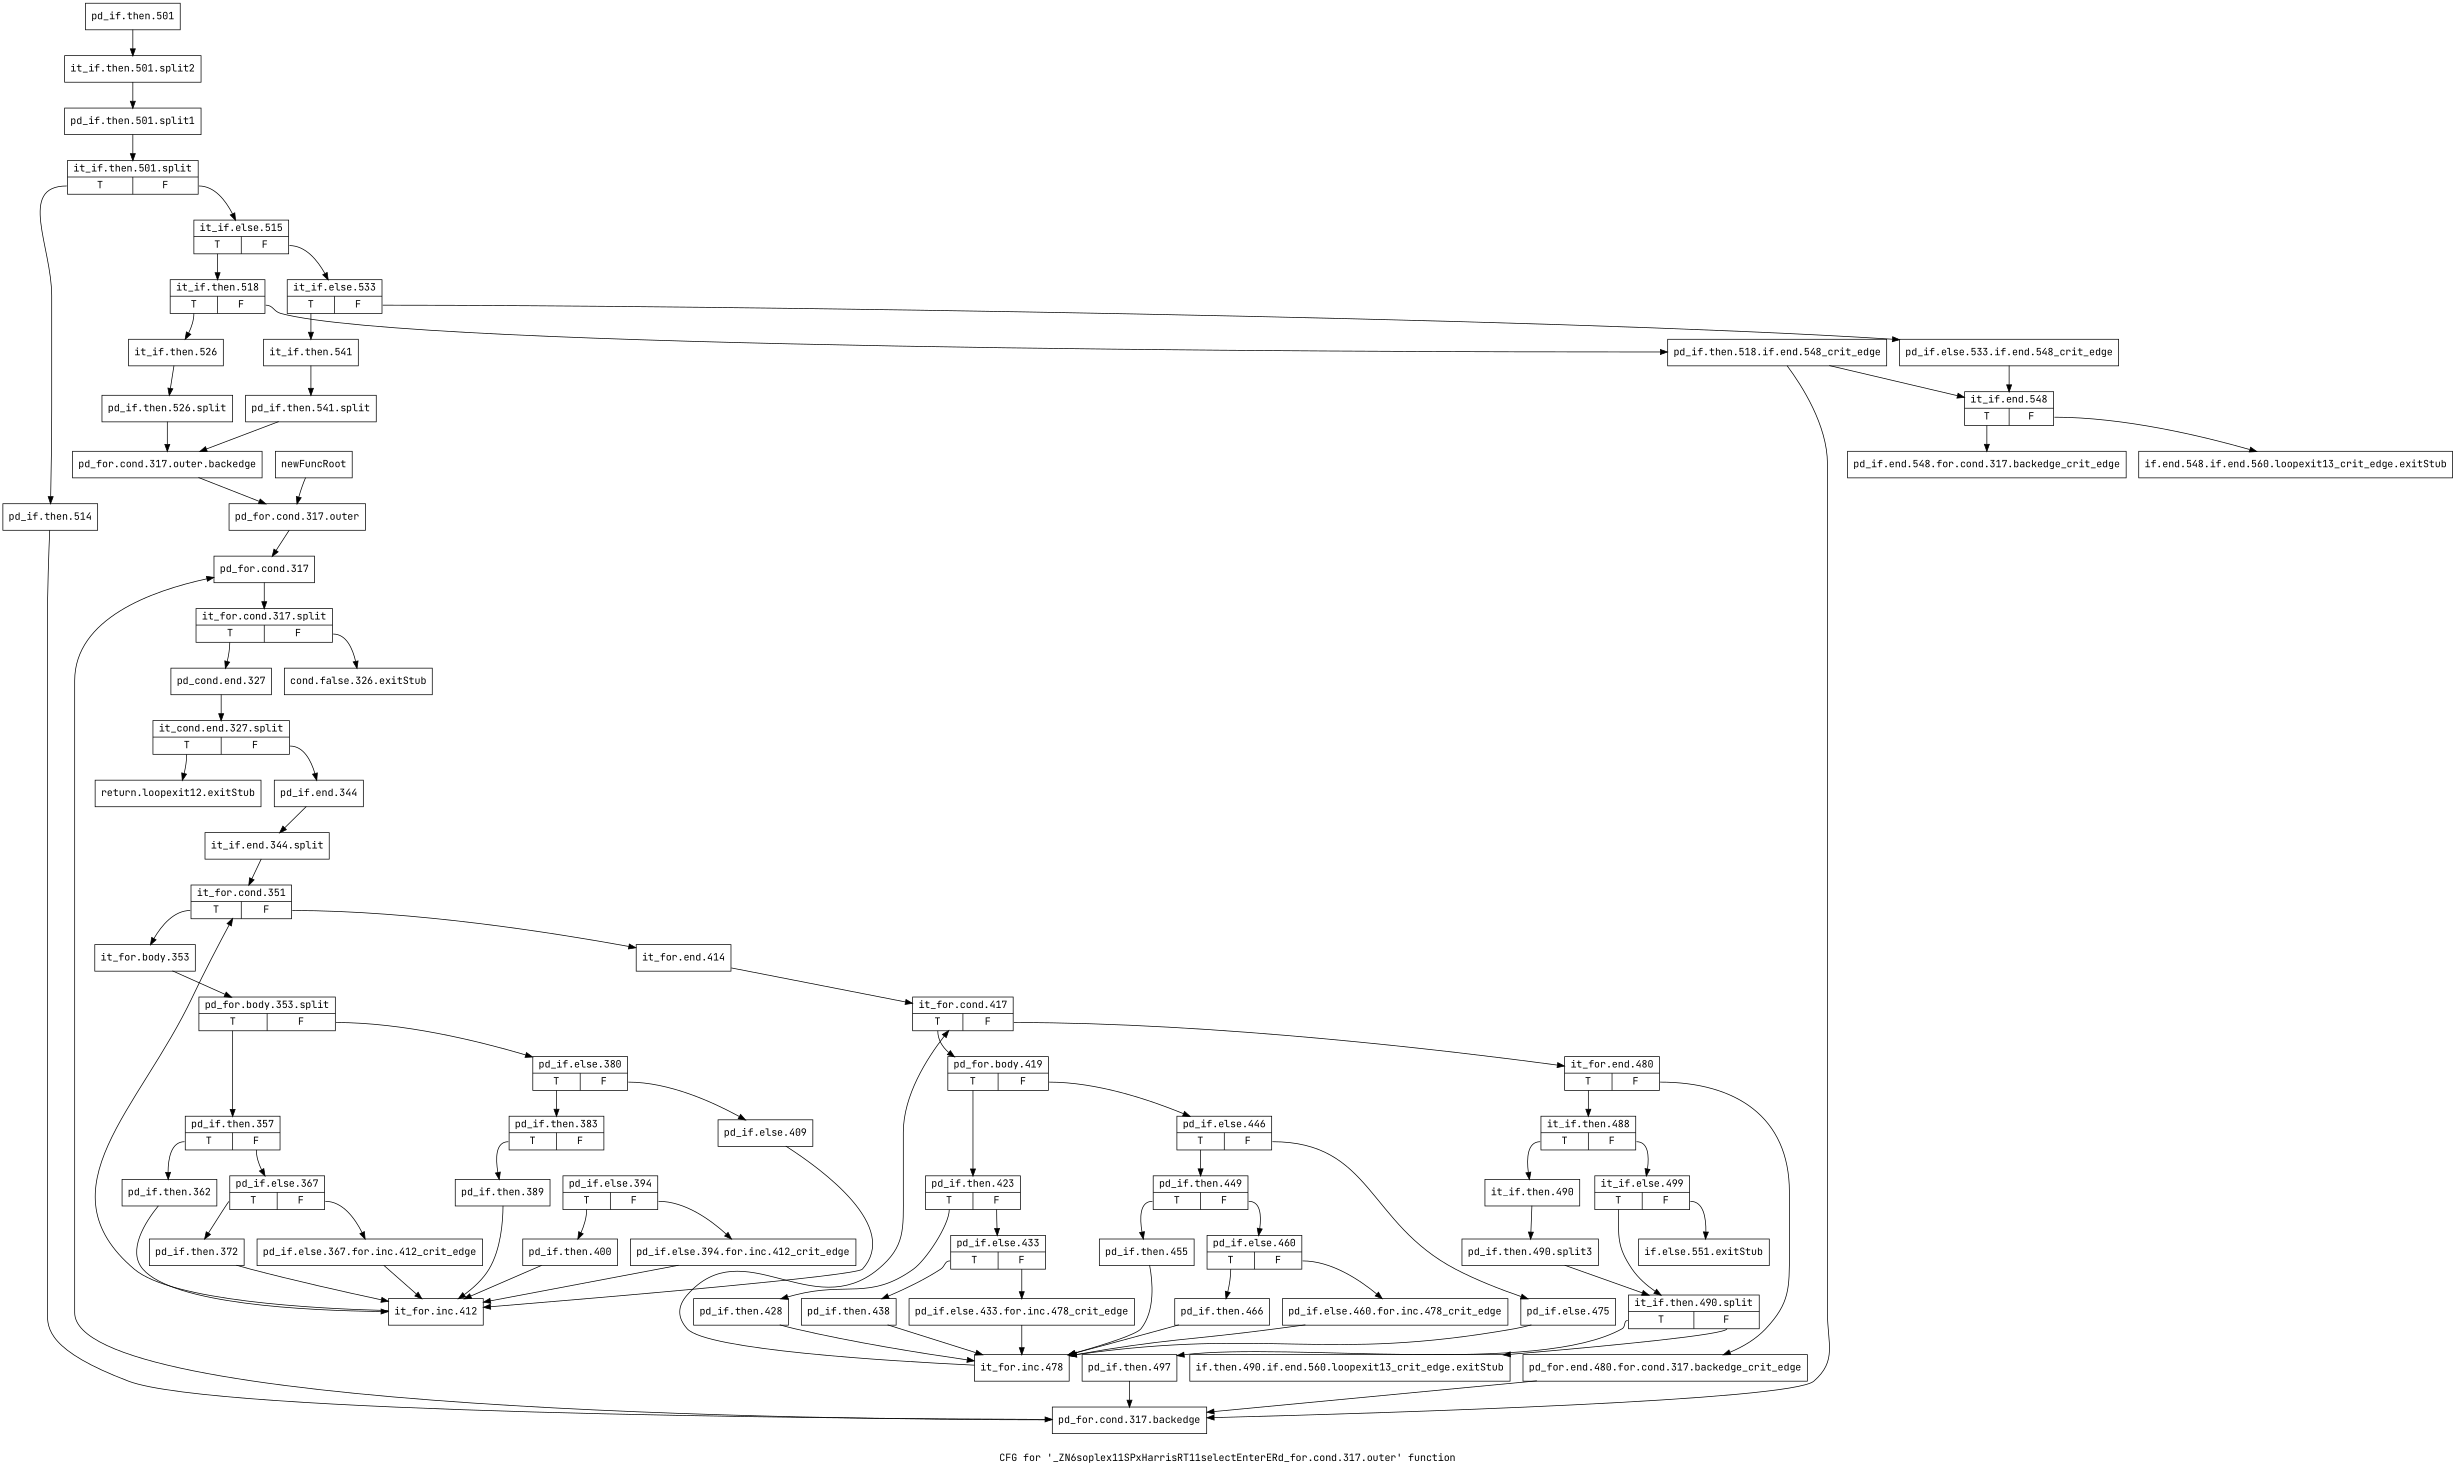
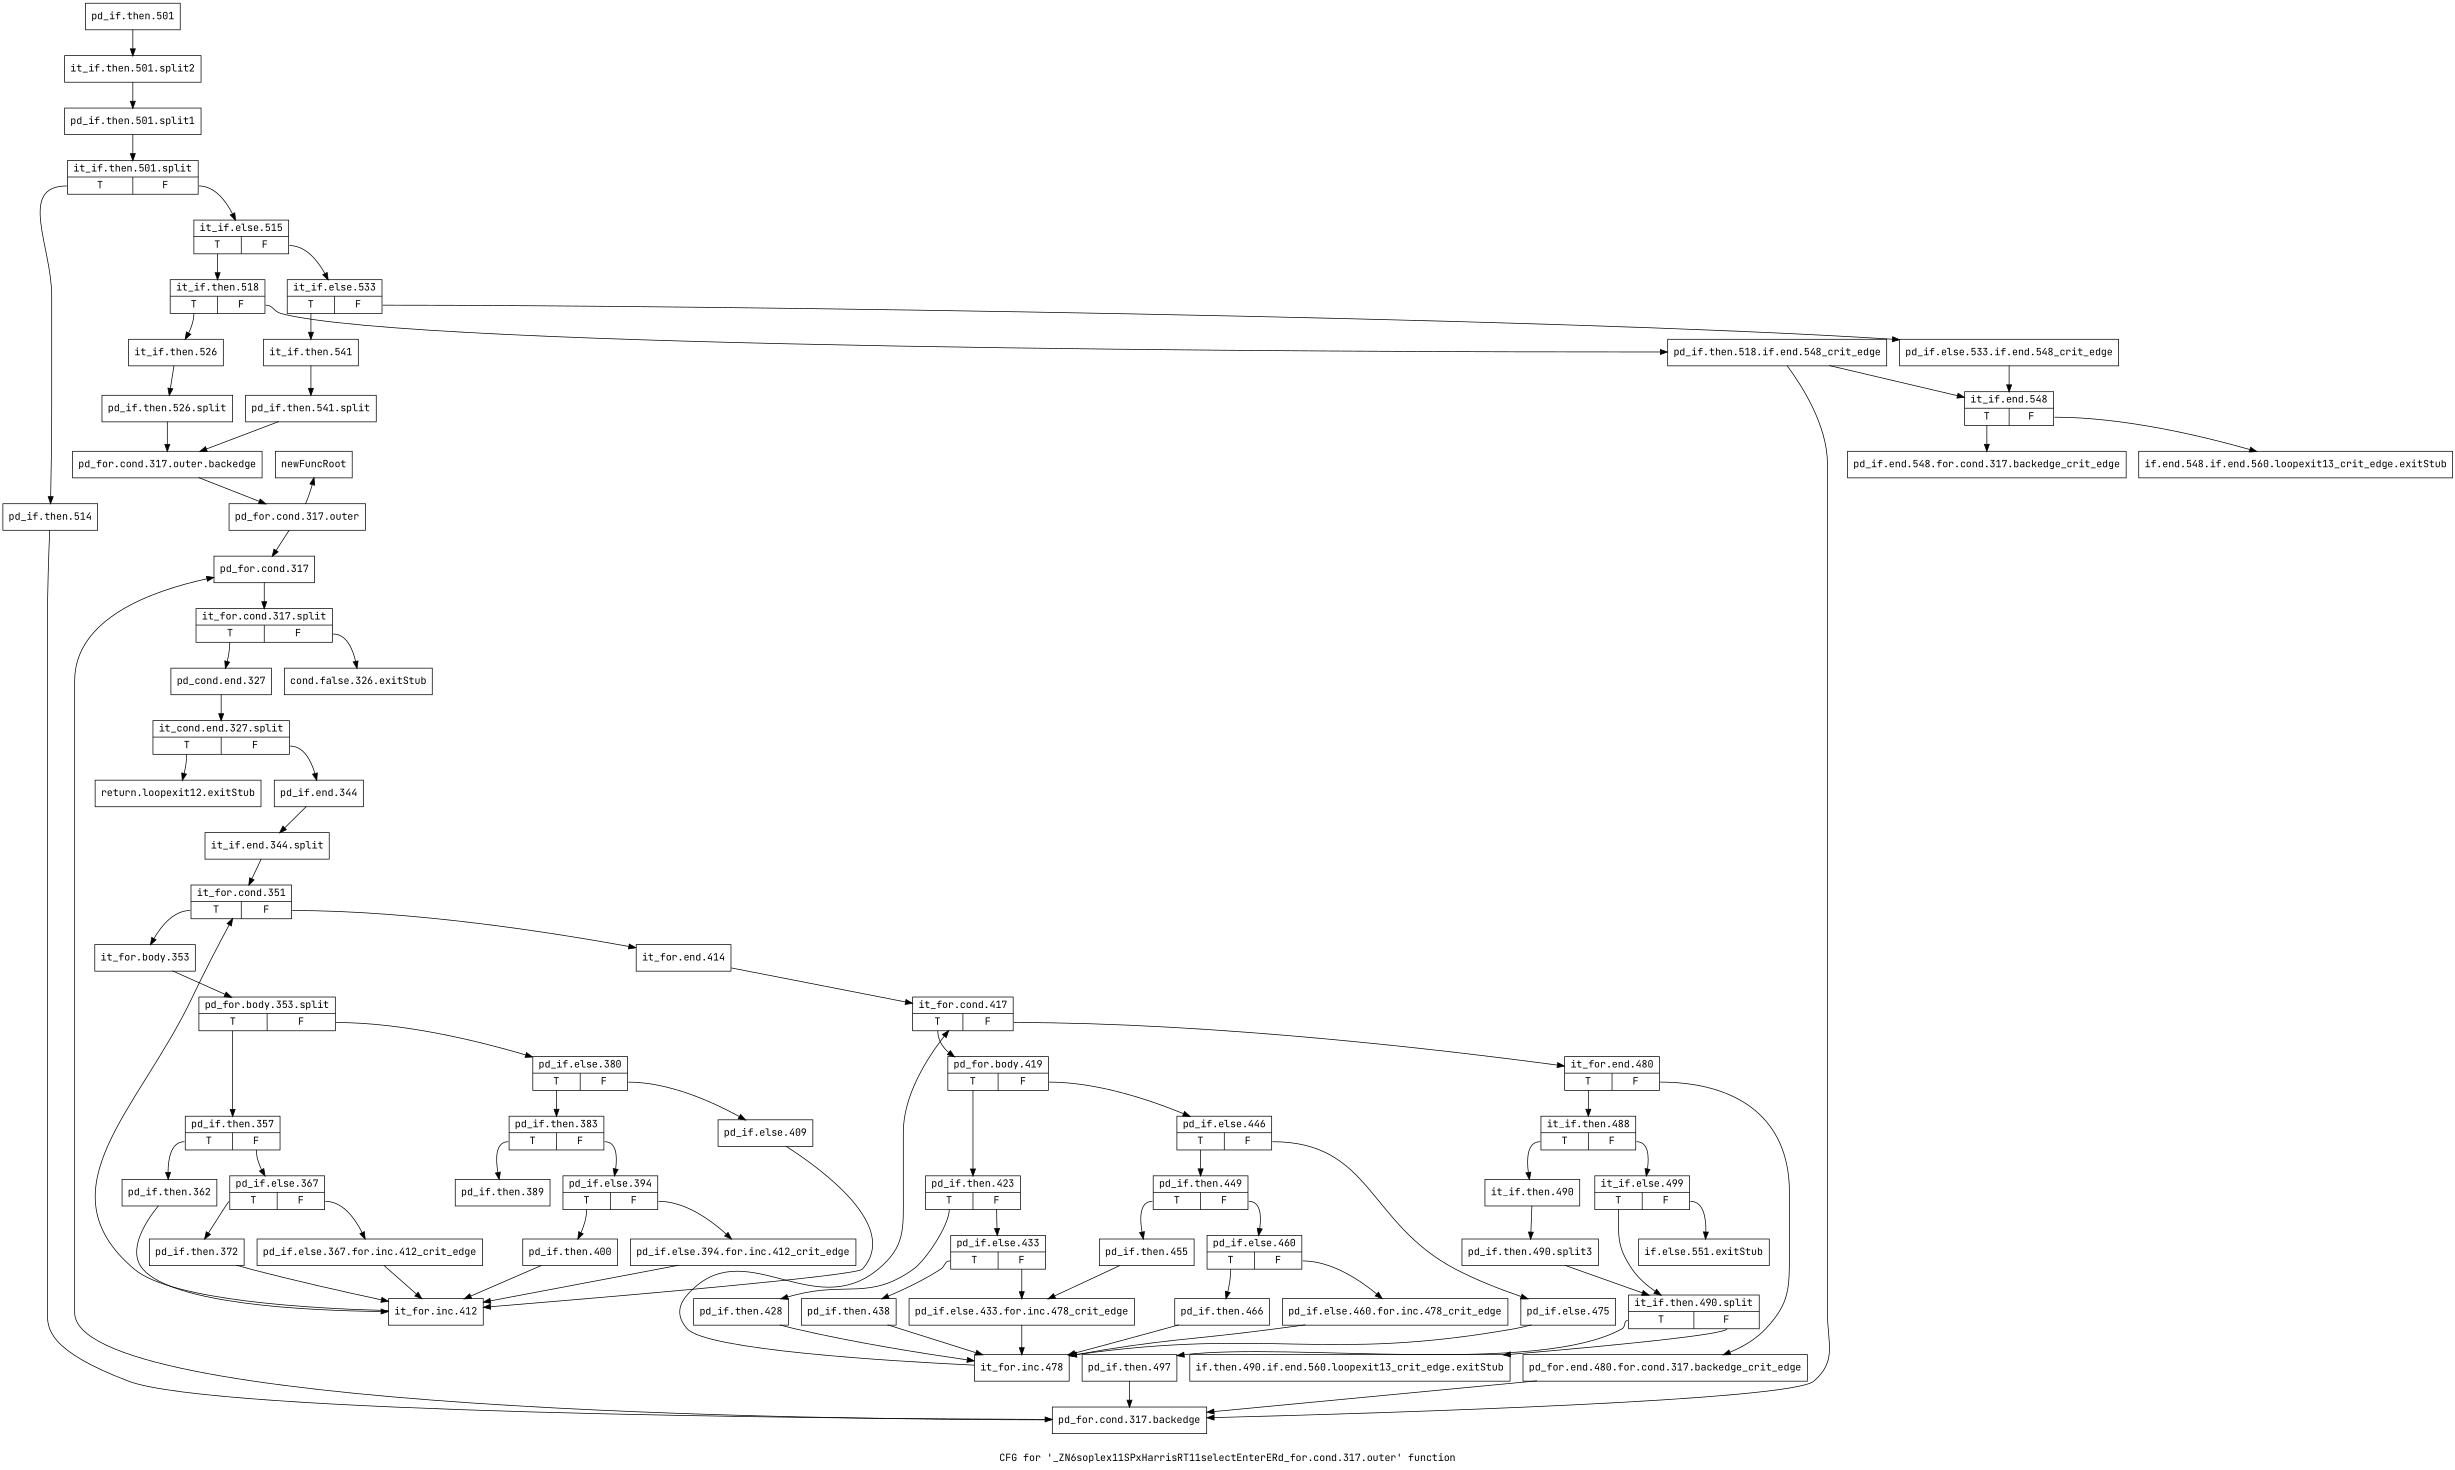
  digraph {
    fontname="JetBrains Mono"
    label="CFG for '_ZN6soplex11SPxHarrisRT11selectEnterERd_for.cond.317.outer' function"
    node [fontname="JetBrains Mono" shape=record]
    edge [fontname="JetBrains Mono"]
    n1 [label="{newFuncRoot}"]
    n2 [label="{pd_for.cond.317.outer}"]
    n3 [label="{pd_for.cond.317}"]
    n4 [label="{it_for.cond.317.split|{<s0>T|<s1>F}}"]
    n5 [label="{cond.false.326.exitStub}"]
    n6 [label="{return.loopexit12.exitStub}"]
    n7 [label="{if.else.551.exitStub}"]
    n8 [label="{if.end.548.if.end.560.loopexit13_crit_edge.exitStub}"]
    n9 [label="{if.then.490.if.end.560.loopexit13_crit_edge.exitStub}"]
    n10 [label="{pd_cond.end.327}"]
    n11 [label="{it_cond.end.327.split|{<s0>T|<s1>F}}"]
    n12 [label="{pd_if.end.344}"]
    n13 [label="{it_if.end.344.split}"]
    n14 [label="{it_for.cond.351|{<s0>T|<s1>F}}"]
    n15 [label="{it_for.body.353}"]
    n16 [label="{it_for.end.414}"]
    n17 [label="{pd_for.body.353.split|{<s0>T|<s1>F}}"]
    n18 [label="{it_for.cond.417|{<s0>T|<s1>F}}"]
    n19 [label="{pd_if.then.357|{<s0>T|<s1>F}}"]
    n20 [label="{pd_if.else.380|{<s0>T|<s1>F}}"]
    n21 [label="{pd_for.body.419|{<s0>T|<s1>F}}"]
    n22 [label="{it_for.end.480|{<s0>T|<s1>F}}"]
    n23 [label="{pd_if.then.423|{<s0>T|<s1>F}}"]
    n24 [label="{pd_if.else.446|{<s0>T|<s1>F}}"]
    n25 [label="{it_if.then.488|{<s0>T|<s1>F}}"]
    n26 [label="{pd_for.end.480.for.cond.317.backedge_crit_edge}"]
    n27 [label="{pd_if.then.428}"]
    n28 [label="{pd_if.else.433|{<s0>T|<s1>F}}"]
    n29 [label="{pd_if.then.449|{<s0>T|<s1>F}}"]
    n30 [label="{pd_if.else.475}"]
    n31 [label="{it_if.then.490}"]
    n32 [label="{it_if.else.499|{<s0>T|<s1>F}}"]
    n33 [label="{pd_for.cond.317.backedge}"]
    n34 [label="{pd_if.then.490.split3}"]
    n35 [label="{it_if.then.490.split|{<s0>T|<s1>F}}"]
    n36 [label="{pd_if.then.501}"]
    n37 [label="{it_if.then.501.split2}"]
    n38 [label="{pd_if.then.501.split1}"]
    n39 [label="{it_if.then.501.split|{<s0>T|<s1>F}}"]
    n40 [label="{pd_if.then.514}"]
    n41 [label="{it_if.else.515|{<s0>T|<s1>F}}"]
    n42 [label="{it_if.then.518|{<s0>T|<s1>F}}"]
    n43 [label="{it_if.else.533|{<s0>T|<s1>F}}"]
    n44 [label="{it_if.then.526}"]
    n45 [label="{pd_if.then.518.if.end.548_crit_edge}"]
    n46 [label="{it_if.then.541}"]
    n47 [label="{pd_if.else.533.if.end.548_crit_edge}"]
    n48 [label="{pd_if.then.526.split}"]
    n49 [label="{it_if.end.548|{<s0>T|<s1>F}}"]
    n50 [label="{pd_if.then.541.split}"]
    n51 [label="{pd_for.cond.317.outer.backedge}"]
    n52 [label="{pd_if.end.548.for.cond.317.backedge_crit_edge}"]
    n53 [label="{pd_if.then.497}"]
    n54 [label="{it_for.inc.478}"]
    n55 [label="{pd_if.then.438}"]
    n56 [label="{pd_if.else.433.for.inc.478_crit_edge}"]
    n57 [label="{pd_if.then.455}"]
    n58 [label="{pd_if.else.460|{<s0>T|<s1>F}}"]
    n59 [label="{pd_if.then.466}"]
    n60 [label="{pd_if.else.460.for.inc.478_crit_edge}"]
    n61 [label="{pd_if.then.362}"]
    n62 [label="{pd_if.else.367|{<s0>T|<s1>F}}"]
    n63 [label="{pd_if.then.383|{<s0>T|<s1>F}}"]
    n64 [label="{pd_if.else.409}"]
    n65 [label="{it_for.inc.412}"]
    n66 [label="{pd_if.then.372}"]
    n67 [label="{pd_if.else.367.for.inc.412_crit_edge}"]
    n68 [label="{pd_if.then.389}"]
    n69 [label="{pd_if.else.394|{<s0>T|<s1>F}}"]
    n70 [label="{pd_if.then.400}"]
    n71 [label="{pd_if.else.394.for.inc.412_crit_edge}"]
-   n1 -> n2
+   n2 -> n1
    n2 -> n3
    n3 -> n4
    n4 -> n5 [tailport=s1]
    n4 -> n10 [tailport=s0]
    n10 -> n11
    n11 -> n6 [tailport=s0]
    n11 -> n12 [tailport=s1]
    n12 -> n13
    n13 -> n14
    n14 -> n15 [tailport=s0]
    n14 -> n16 [tailport=s1]
    n15 -> n17
    n16 -> n18
    n17 -> n19 [tailport=s0]
    n17 -> n20 [tailport=s1]
    n18 -> n21 [tailport=s0]
    n18 -> n22 [tailport=s1]
    n19 -> n61 [tailport=s0]
    n19 -> n62 [tailport=s1]
    n20 -> n63 [tailport=s0]
    n20 -> n64 [tailport=s1]
    n21 -> n23 [tailport=s0]
    n21 -> n24 [tailport=s1]
    n22 -> n25 [tailport=s0]
    n22 -> n26 [tailport=s1]
    n23 -> n27 [tailport=s0]
    n23 -> n28 [tailport=s1]
    n24 -> n29 [tailport=s0]
    n24 -> n30 [tailport=s1]
    n25 -> n31 [tailport=s0]
    n25 -> n32 [tailport=s1]
    n26 -> n33
    n27 -> n54
    n28 -> n55 [tailport=s0]
    n28 -> n56 [tailport=s1]
    n29 -> n57 [tailport=s0]
    n29 -> n58 [tailport=s1]
    n30 -> n54
    n31 -> n34
    n32 -> n7 [tailport=s1]
    n32 -> n35 [tailport=s0]
    n33 -> n3
    n34 -> n35
    n35 -> n9 [tailport=s1]
    n35 -> n53 [tailport=s0]
    n36 -> n37
    n37 -> n38
    n38 -> n39
    n39 -> n40 [tailport=s0]
    n39 -> n41 [tailport=s1]
    n40 -> n33
    n41 -> n42 [tailport=s0]
    n41 -> n43 [tailport=s1]
    n42 -> n44 [tailport=s0]
    n42 -> n45 [tailport=s1]
    n43 -> n46 [tailport=s0]
    n43 -> n47 [tailport=s1]
    n44 -> n48
    n45 -> n33
    n45 -> n49
    n46 -> n50
    n47 -> n49
    n48 -> n51
    n49 -> n8 [tailport=s1]
    n49 -> n52 [tailport=s0]
    n50 -> n51
    n51 -> n2
    n53 -> n33
    n54 -> n18
    n55 -> n54
    n56 -> n54
-   n57 -> n54
+   n57 -> n56
    n58 -> n59 [tailport=s0]
    n58 -> n60 [tailport=s1]
    n59 -> n54
    n60 -> n54
    n61 -> n65
    n62 -> n66 [tailport=s0]
    n62 -> n67 [tailport=s1]
    n63 -> n68 [tailport=s0]
+   n63 -> n69 [tailport=s1]
    n64 -> n65
    n65 -> n14
    n66 -> n65
    n67 -> n65
-   n68 -> n65
    n69 -> n70 [tailport=s0]
    n69 -> n71 [tailport=s1]
    n70 -> n65
    n71 -> n65
  }
